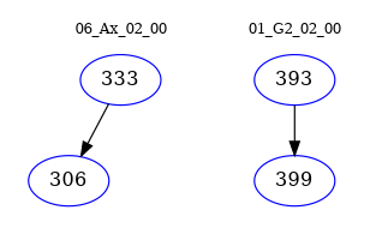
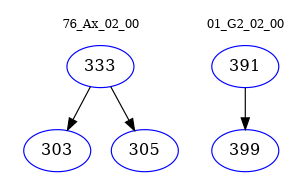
  digraph {
    node [color=blue]
    edge [color=black]
    n1 [label=333]
-   n2 [label=306]
-   n4 [label=393]
+   n2 [label=303]
+   n3 [label=305]
+   n4 [label=391]
    n5 [label=399]
    subgraph cluster_1 {
      color=white
      fontsize=10
-     label="06_Ax_02_00"
+     label="76_Ax_02_00"
      n1
      n2
+     n3
    }
    subgraph cluster_2 {
      color=white
      fontsize=10
      label="01_G2_02_00"
      n4
      n5
    }
    n1 -> n2
+   n1 -> n3
    n4 -> n5
  }
